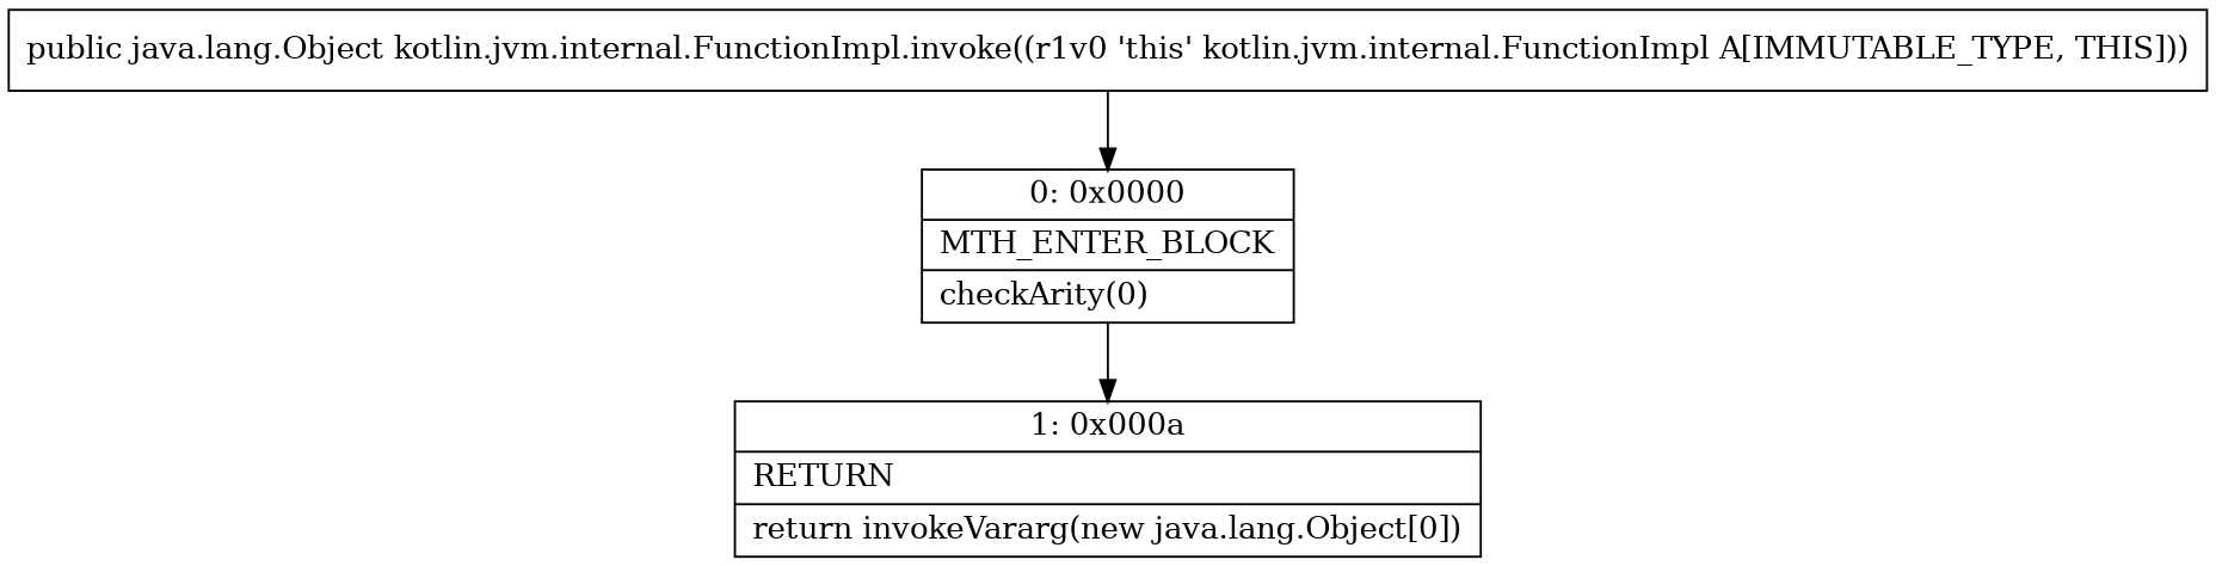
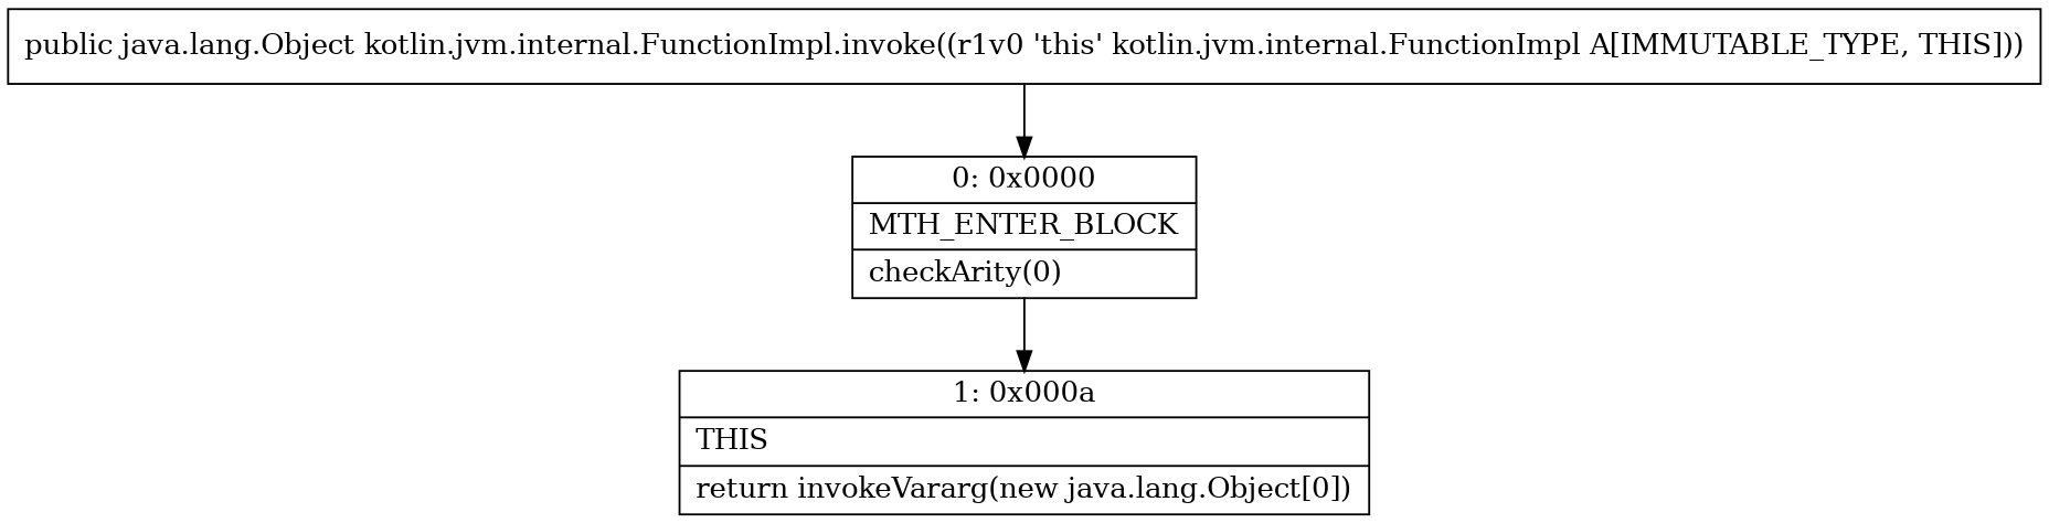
  digraph {
    node [shape=record]
    n1 [label="{0\:\ 0x0000|MTH_ENTER_BLOCK\l|checkArity(0)\l}"]
-   n2 [label="{1\:\ 0x000a|RETURN\l|return invokeVararg(new java.lang.Object[0])\l}"]
+   n2 [label="{1\:\ 0x000a|THIS\l|return invokeVararg(new java.lang.Object[0])\l}"]
    n3 [label="{public java.lang.Object kotlin.jvm.internal.FunctionImpl.invoke((r1v0 'this' kotlin.jvm.internal.FunctionImpl A[IMMUTABLE_TYPE, THIS])) }"]
    n1 -> n2
    n3 -> n1
  }
